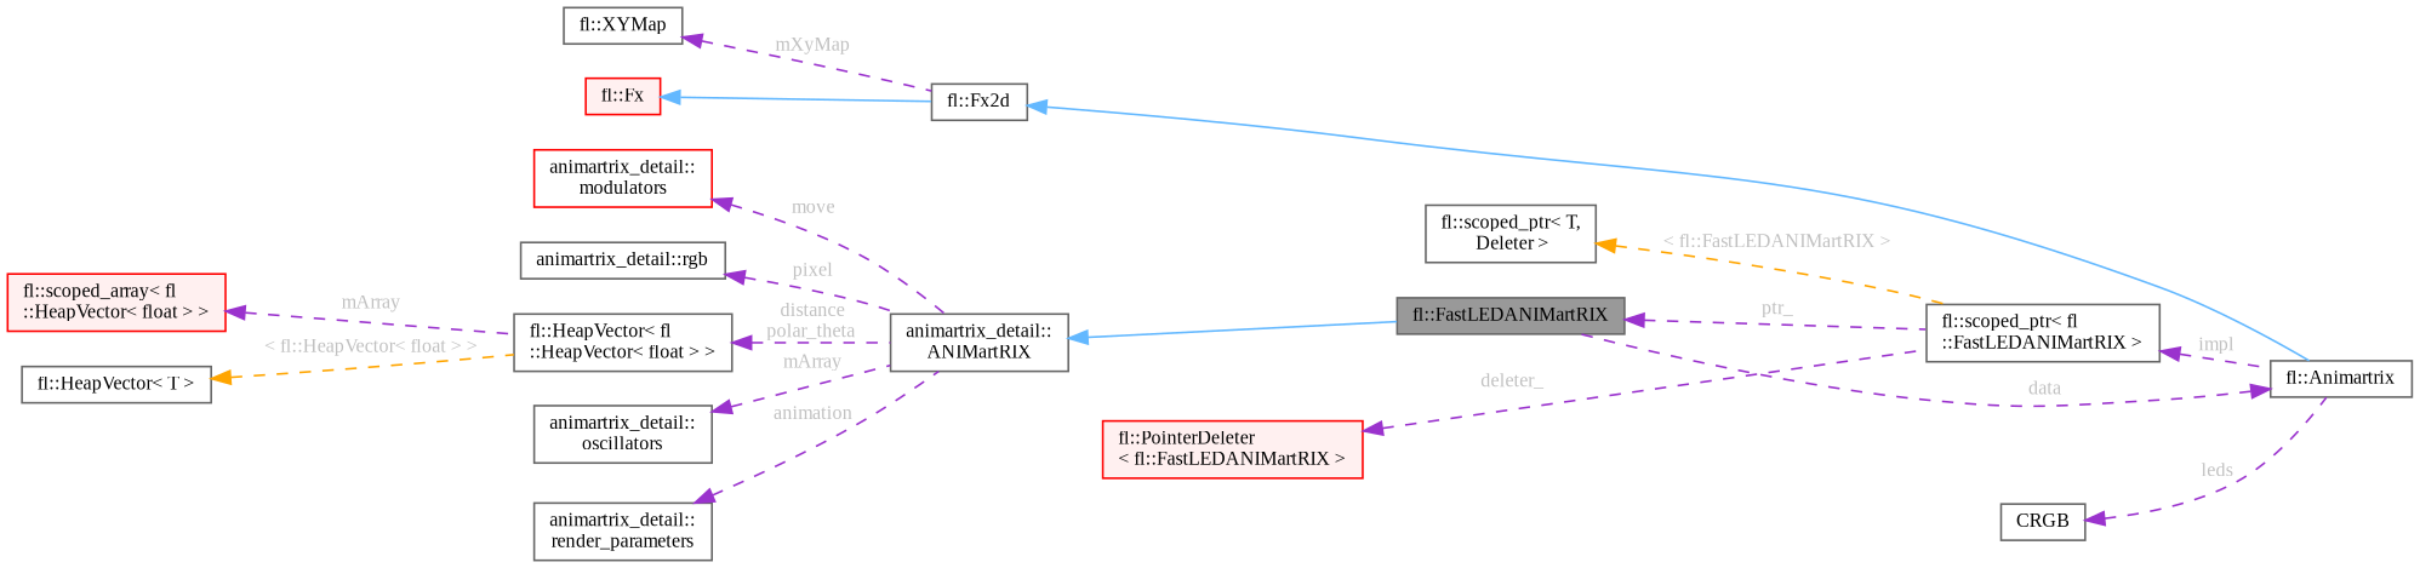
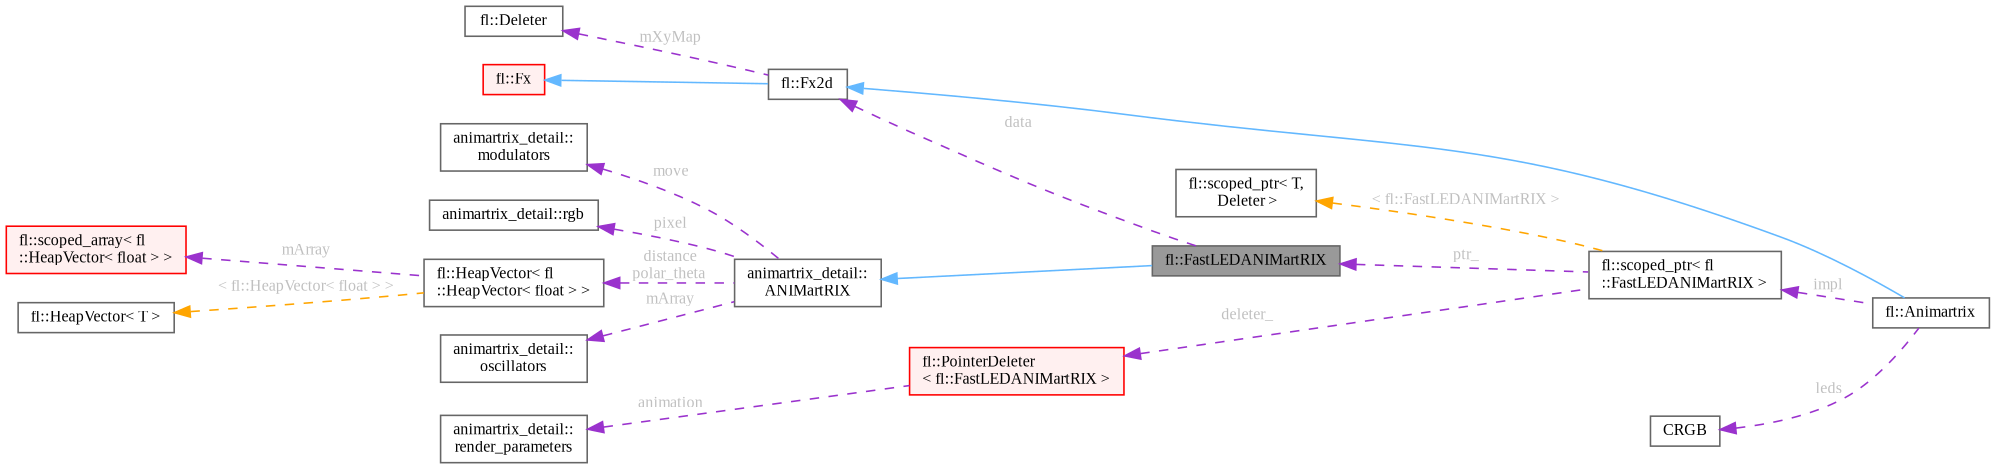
  digraph {
    fontname="Liberation Serif"
    rankdir=LR
    node [color=gray40 fillcolor=white fontname="Liberation Serif" fontsize=10 shape=box style=filled]
    edge [color=darkorchid3 dir=back fontcolor=grey fontname="Liberation Serif" fontsize=10 labelfontname=Helvetica labelfontsize=10 style=dashed]
    n1 [fillcolor=grey60 fontcolor=black height=0.2 label="fl::FastLEDANIMartRIX" width=0.4]
    n2 [height=0.2 label="fl::scoped_ptr\< fl\l::FastLEDANIMartRIX \>" width=0.4]
    n3 [height=0.2 label="fl::Animartrix" width=0.4]
    n4 [height=0.2 label="animartrix_detail::\lANIMartRIX" width=0.4]
    n5 [height=0.2 label="animartrix_detail::\lrender_parameters" width=0.4]
    n6 [height=0.2 label="animartrix_detail::\loscillators" width=0.4]
-   n7 [color=red height=0.2 label="animartrix_detail::\lmodulators" width=0.4]
+   n7 [height=0.2 label="animartrix_detail::\lmodulators" width=0.4]
    n8 [height=0.2 label="animartrix_detail::rgb" width=0.4]
    n9 [height=0.2 label="fl::HeapVector\< fl\l::HeapVector\< float \> \>" width=0.4]
    n10 [color=red fillcolor="#FFF0F0" height=0.2 label="fl::scoped_array\< fl\l::HeapVector\< float \> \>" width=0.4]
    n11 [height=0.2 label="fl::HeapVector\< T \>" width=0.4]
    n12 [height=0.2 label="fl::Fx2d" width=0.4]
    n13 [color=red fillcolor="#FFF0F0" height=0.2 label="fl::Fx" width=0.4]
-   n14 [height=0.2 label="fl::XYMap" width=0.4]
+   n14 [height=0.2 label="fl::Deleter" width=0.4]
    n15 [color=red fillcolor="#FFF0F0" height=0.2 label="fl::PointerDeleter\l\< fl::FastLEDANIMartRIX \>" width=0.4]
    n16 [height=0.2 label="fl::scoped_ptr\< T,\l Deleter \>" width=0.4]
    n17 [height=0.2 label=CRGB width=0.4]
    n1 -> n2 [label=" ptr_"]
    n2 -> n3 [label=" impl"]
-   n3 -> n1 [label=" data"]
+   n12 -> n1 [label=" data"]
    n4 -> n1 [color=steelblue1 style=solid fontcolor=""]
-   n5 -> n4 [label=" animation"]
+   n5 -> n15 [label=" animation"]
    n6 -> n4 [label=" mArray"]
    n7 -> n4 [label=" move"]
    n8 -> n4 [label=" pixel"]
    n9 -> n4 [label=" distance\npolar_theta"]
    n10 -> n9 [label=" mArray"]
    n11 -> n9 [color=orange label=" \< fl::HeapVector\< float \> \>"]
    n12 -> n3 [color=steelblue1 style=solid fontcolor=""]
    n13 -> n12 [color=steelblue1 style=solid fontcolor=""]
    n14 -> n12 [label=" mXyMap"]
    n15 -> n2 [label=" deleter_"]
    n16 -> n2 [color=orange label=" \< fl::FastLEDANIMartRIX \>"]
    n17 -> n3 [label=" leds"]
  }
